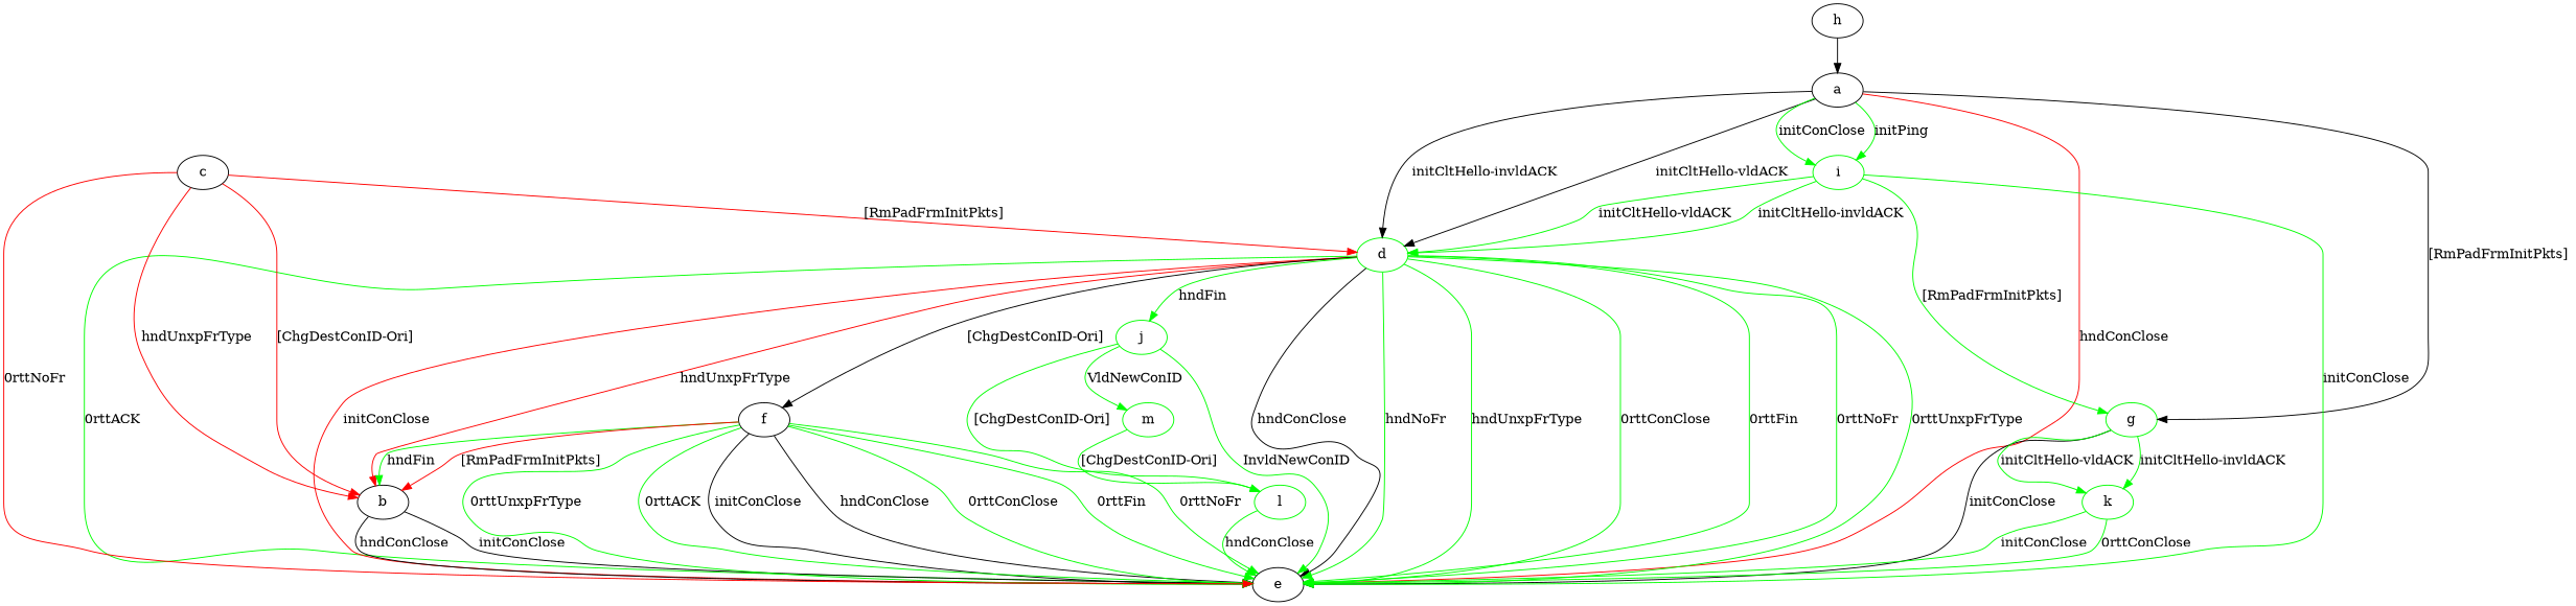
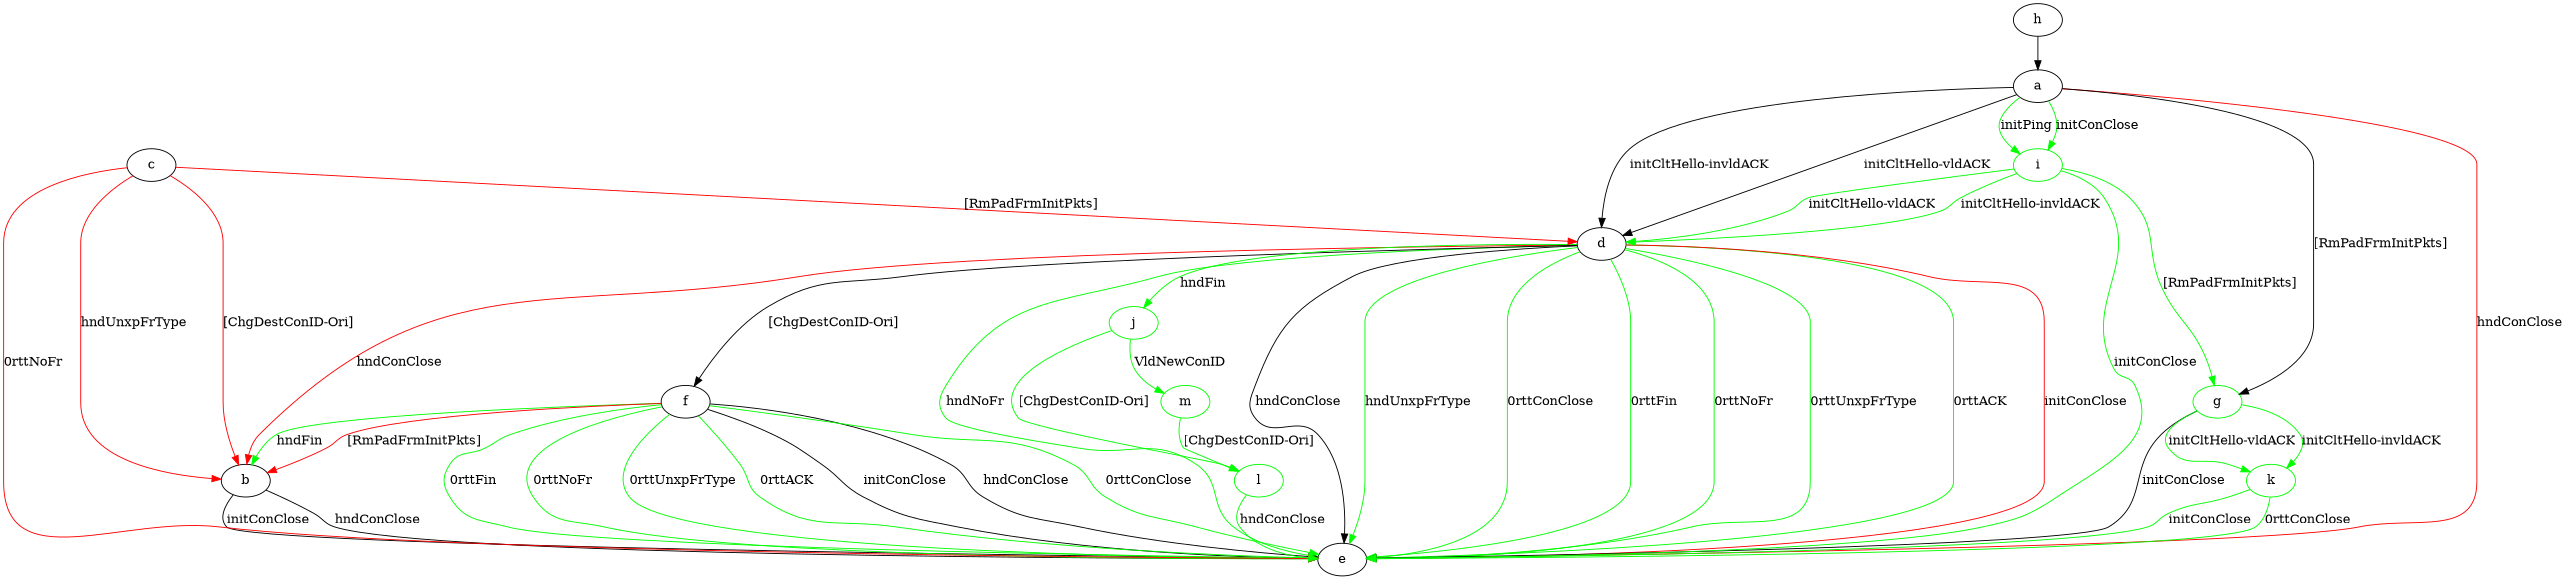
  digraph {
    edge [color=green]
    a
-   d [color=green]
+   d
    e
    g [color=green]
    i [color=green]
    b
    f
    j [color=green]
    k [color=green]
    c
    l [color=green]
    m [color=green]
    h
    a -> d [label="initCltHello-vldACK " color=""]
    a -> d [label="initCltHello-invldACK " color=""]
    a -> e [color=red label="hndConClose "]
    a -> g [label="[RmPadFrmInitPkts] " color=""]
    a -> i [label="initPing "]
    a -> i [label="initConClose "]
    d -> e [label="hndConClose " color=""]
    d -> e [label="hndNoFr "]
    d -> e [label="hndUnxpFrType "]
    d -> e [label="0rttConClose "]
    d -> e [label="0rttFin "]
    d -> e [label="0rttNoFr "]
    d -> e [label="0rttUnxpFrType "]
    d -> e [label="0rttACK "]
    d -> e [color=red label="initConClose "]
-   d -> b [color=red label="hndUnxpFrType "]
+   d -> b [color=red label="hndConClose "]
    d -> f [label="[ChgDestConID-Ori] " color=""]
    d -> j [label="hndFin "]
    g -> e [label="initConClose " color=""]
    g -> k [label="initCltHello-vldACK "]
    g -> k [label="initCltHello-invldACK "]
    i -> d [label="initCltHello-vldACK "]
    i -> d [label="initCltHello-invldACK "]
    i -> e [label="initConClose "]
    i -> g [label="[RmPadFrmInitPkts] "]
    b -> e [label="initConClose " color=""]
    b -> e [label="hndConClose " color=""]
    f -> e [label="initConClose " color=""]
    f -> e [label="hndConClose " color=""]
    f -> e [label="0rttConClose "]
    f -> e [label="0rttFin "]
    f -> e [label="0rttNoFr "]
    f -> e [label="0rttUnxpFrType "]
    f -> e [label="0rttACK "]
    f -> b [label="hndFin "]
    f -> b [color=red label="[RmPadFrmInitPkts] "]
-   j -> e [label="InvldNewConID "]
    j -> l [label="[ChgDestConID-Ori] "]
    j -> m [label="VldNewConID "]
    k -> e [label="initConClose "]
    k -> e [label="0rttConClose "]
    c -> d [color=red label="[RmPadFrmInitPkts] "]
    c -> e [color=red label="0rttNoFr "]
    c -> b [color=red label="hndUnxpFrType "]
    c -> b [color=red label="[ChgDestConID-Ori] "]
    l -> e [label="hndConClose "]
    m -> l [label="[ChgDestConID-Ori] "]
    h -> a [color=""]
  }
